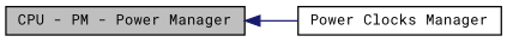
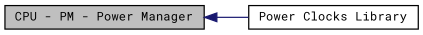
  digraph {
    rankdir=LR
    fontname="Roboto Mono"
    node [color=black fontname="Roboto Mono" fontsize=10 shape=record style=filled]
    n1 [fillcolor=grey75 fontcolor=black height=0.2 label="CPU - PM - Power Manager" width=0.4]
-   n2 [fillcolor=white height=0.2 label="Power Clocks Manager" width=0.4]
+   n2 [fillcolor=white height=0.2 label="Power Clocks Library" width=0.4]
    n1 -> n2 [color=midnightblue dir=back fontname="Roboto Mono" fontsize=10 labelfontname=FreeSans labelfontsize=10 shape=plaintext style=solid]
  }
